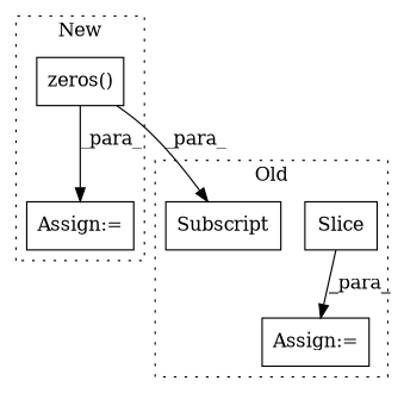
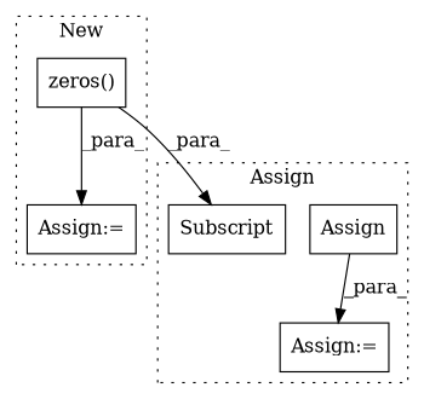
  digraph {
    node [a=68 shape=box]
    n1 [a=75 l="12,1" label="zeros()" s="2452,2501"]
    n2 [l=4 label="Assign:=" s=2448]
-   n3 [a=80 l=12 label=Slice s=1731]
+   n3 [a=80 l=12 label=Assign s=1731]
    n4 [a=63 l="21,0" label=Subscript s="1723,0"]
    n5 [l=3 label="Assign:=" s=1720]
    subgraph cluster_1 {
      label=New
      style=dotted
      n1
      n2
    }
    subgraph cluster_2 {
-     label=Old
+     label=Assign
      style=dotted
      n3
      n4
      n5
    }
    n1 -> n2 [label=_para_]
    n1 -> n4 [label=_para_]
    n3 -> n5 [label=_para_]
  }
